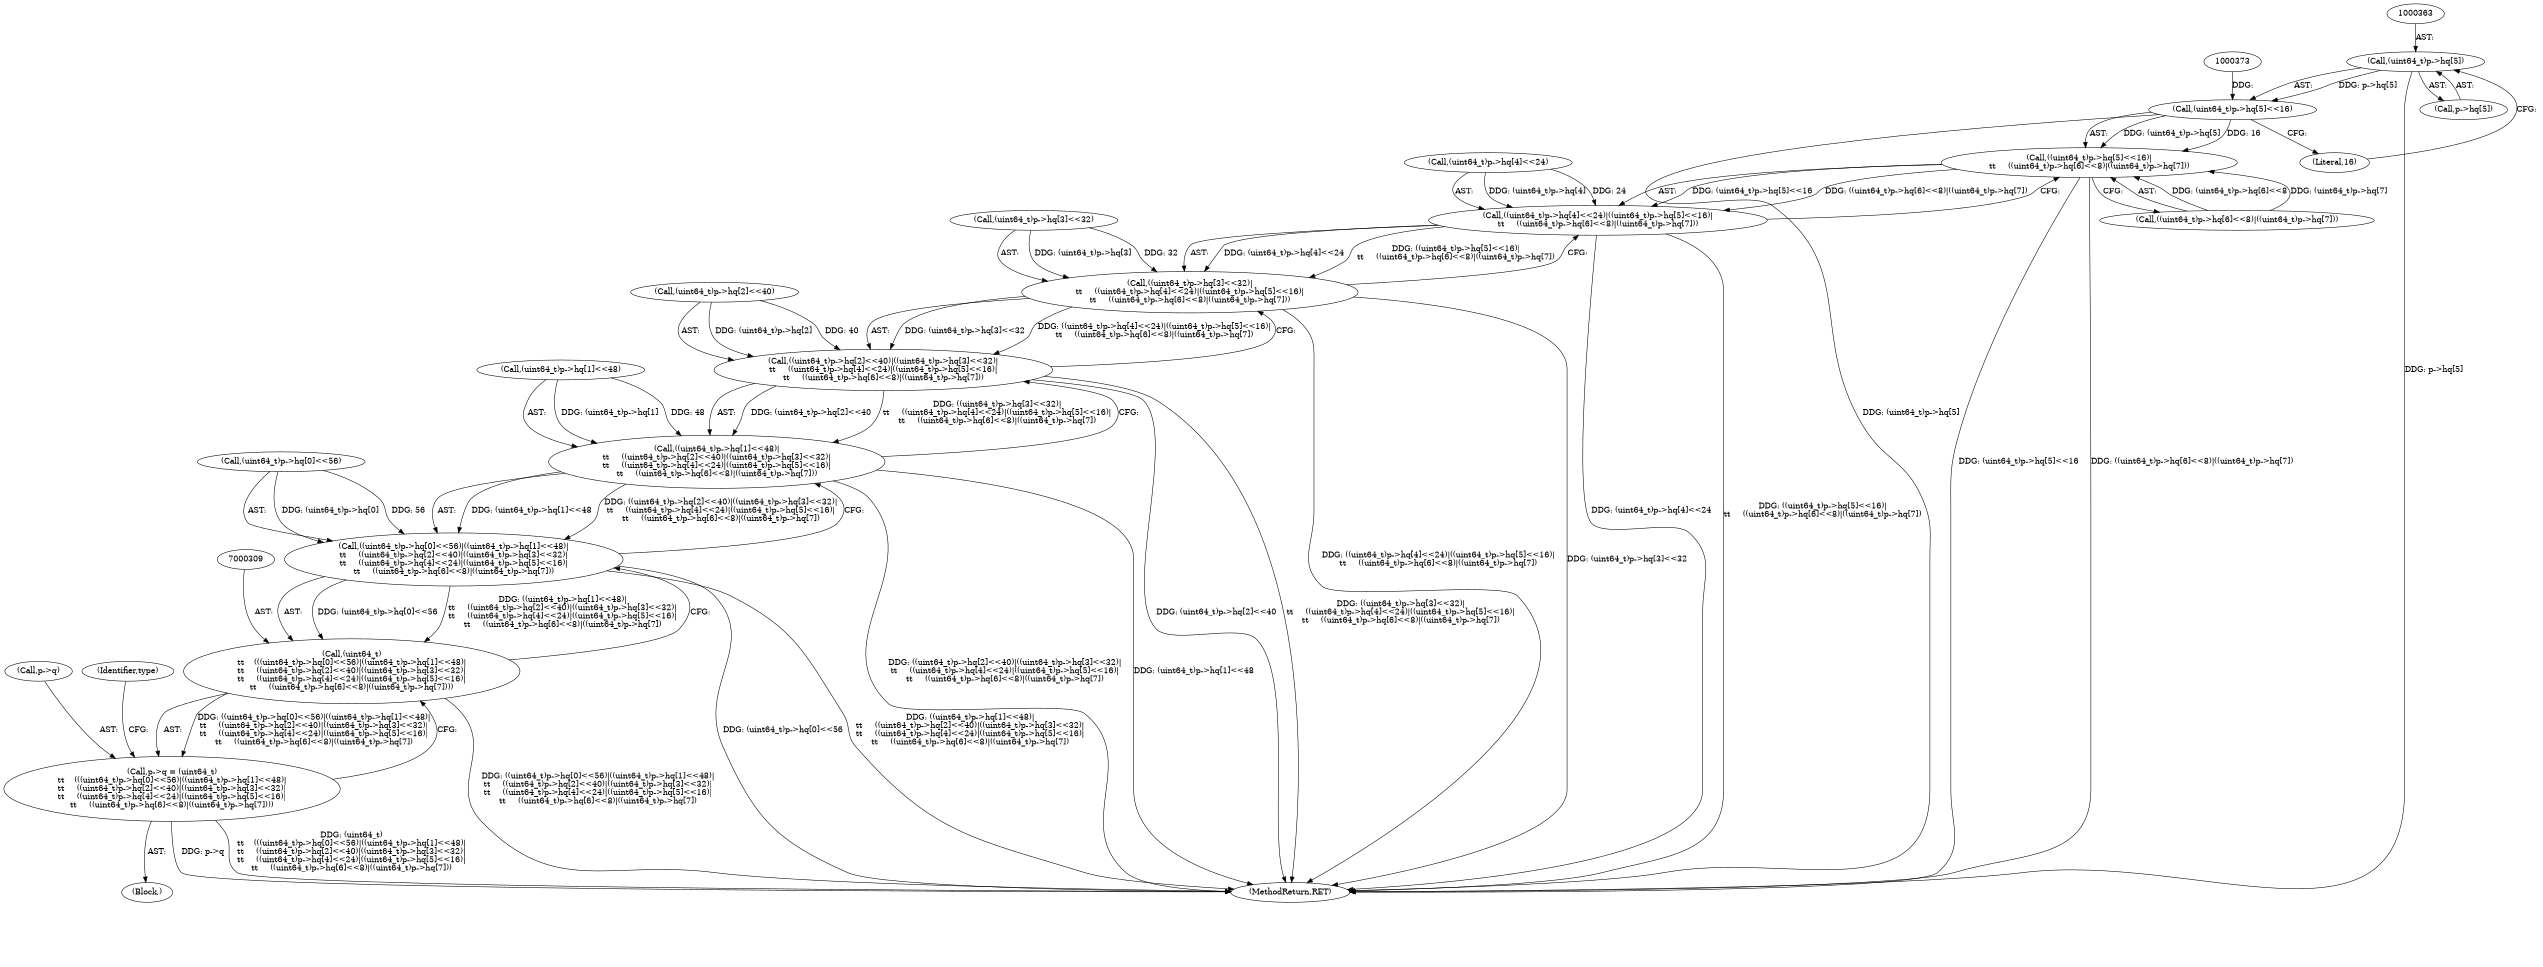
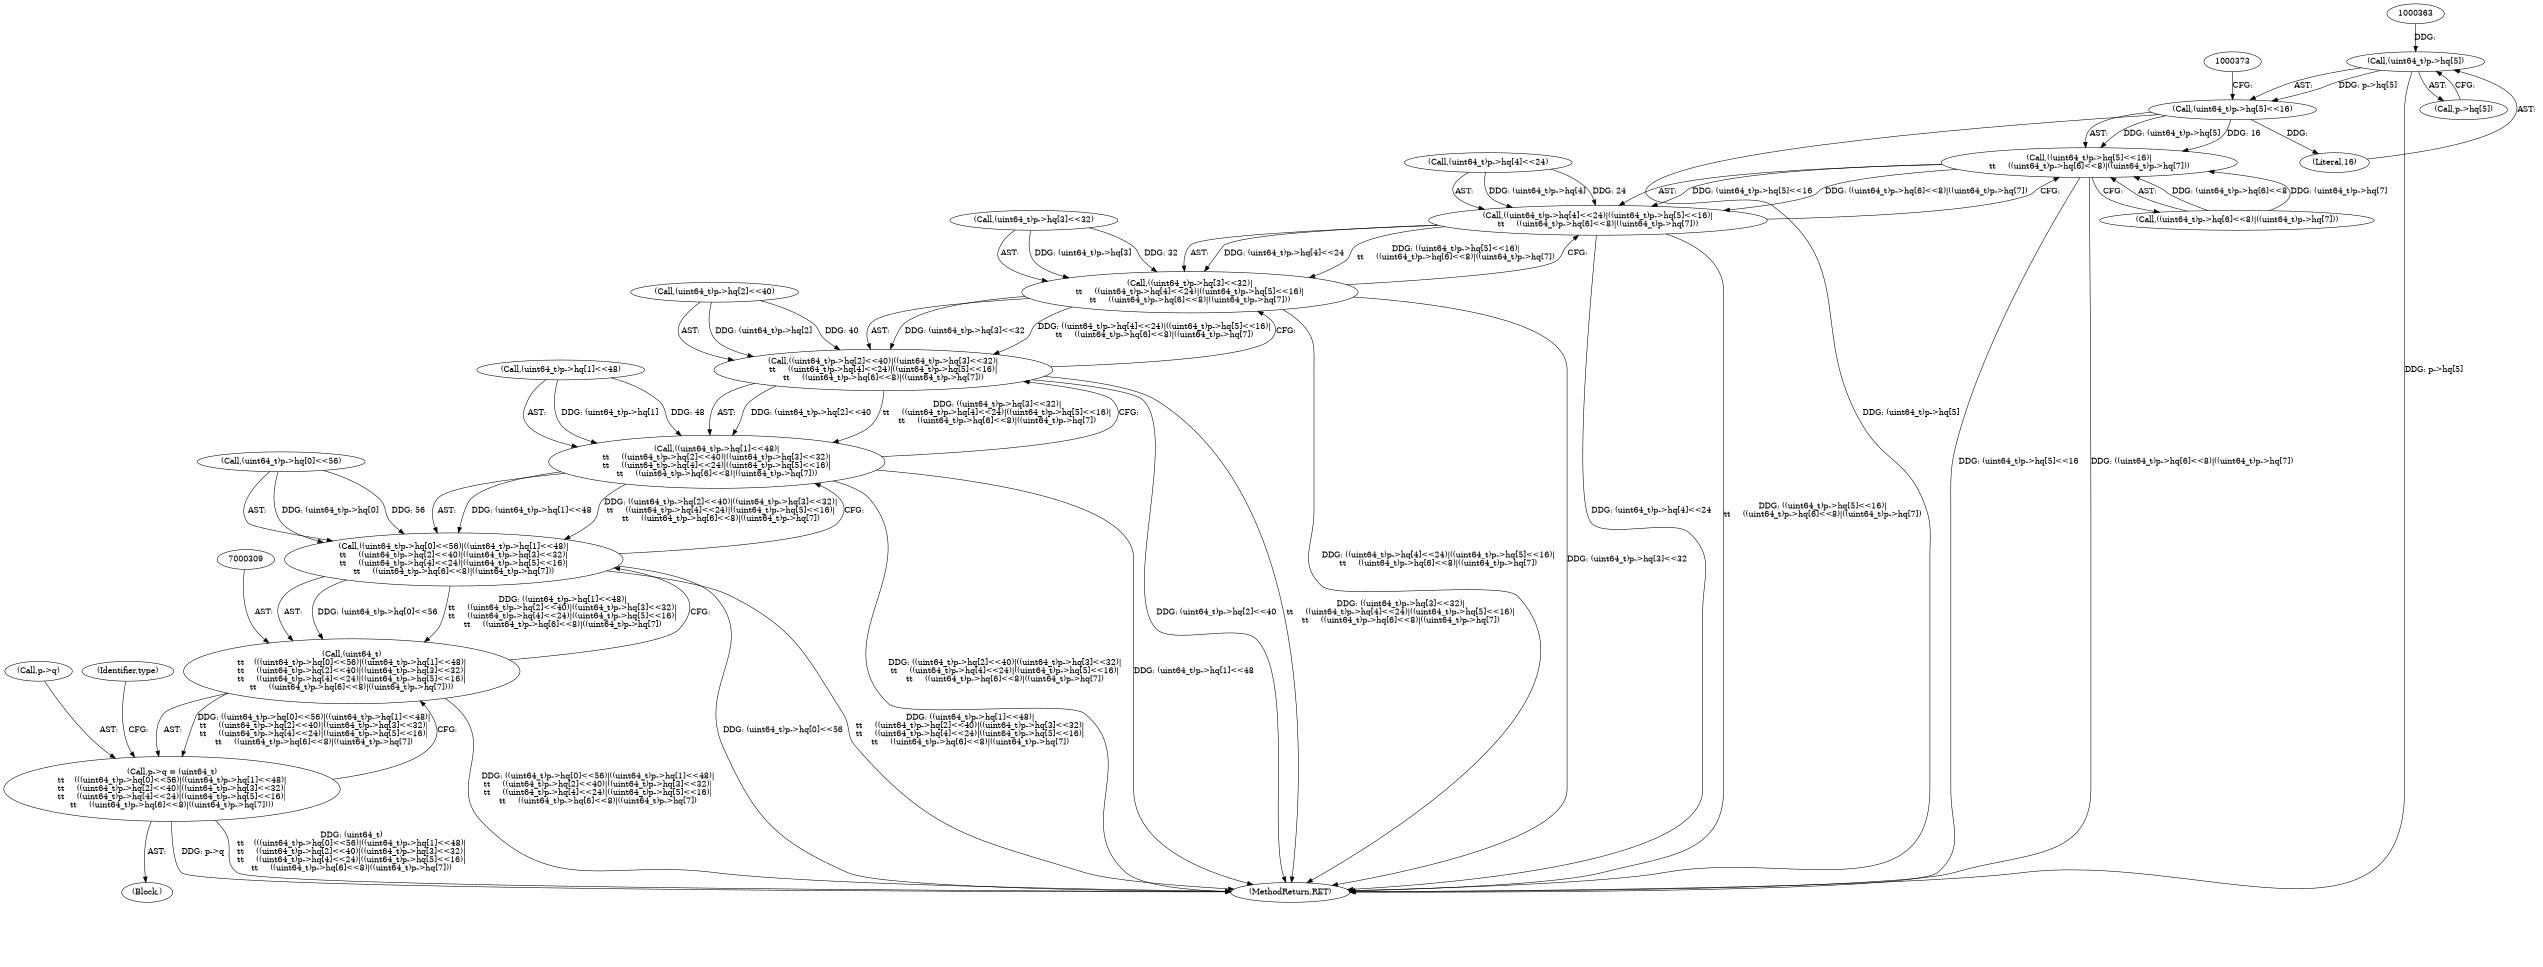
  digraph {
    n1 [label="(Call,(uint64_t)p->hq[5])"]
    n2 [label="(Call,(uint64_t)p->hq[5]<<16)"]
    n3 [label="(MethodReturn,RET)"]
    n4 [label="(Call,p->hq[5])"]
    n5 [label="(Call,((uint64_t)p->hq[5]<<16)|\n\t\t     ((uint64_t)p->hq[6]<<8)|((uint64_t)p->hq[7]))"]
    n6 [label="(Literal,16)"]
    n7 [label="(Call,((uint64_t)p->hq[4]<<24)|((uint64_t)p->hq[5]<<16)|\n\t\t     ((uint64_t)p->hq[6]<<8)|((uint64_t)p->hq[7]))"]
    n8 [label="(Call,((uint64_t)p->hq[6]<<8)|((uint64_t)p->hq[7]))"]
    n9 [label="(Call,((uint64_t)p->hq[3]<<32)|\n\t\t     ((uint64_t)p->hq[4]<<24)|((uint64_t)p->hq[5]<<16)|\n\t\t     ((uint64_t)p->hq[6]<<8)|((uint64_t)p->hq[7]))"]
    n10 [label="(Call,((uint64_t)p->hq[2]<<40)|((uint64_t)p->hq[3]<<32)|\n\t\t     ((uint64_t)p->hq[4]<<24)|((uint64_t)p->hq[5]<<16)|\n\t\t     ((uint64_t)p->hq[6]<<8)|((uint64_t)p->hq[7]))"]
    n11 [label="(Call,((uint64_t)p->hq[1]<<48)|\n\t\t     ((uint64_t)p->hq[2]<<40)|((uint64_t)p->hq[3]<<32)|\n\t\t     ((uint64_t)p->hq[4]<<24)|((uint64_t)p->hq[5]<<16)|\n\t\t     ((uint64_t)p->hq[6]<<8)|((uint64_t)p->hq[7]))"]
    n12 [label="(Call,((uint64_t)p->hq[0]<<56)|((uint64_t)p->hq[1]<<48)|\n\t\t     ((uint64_t)p->hq[2]<<40)|((uint64_t)p->hq[3]<<32)|\n\t\t     ((uint64_t)p->hq[4]<<24)|((uint64_t)p->hq[5]<<16)|\n\t\t     ((uint64_t)p->hq[6]<<8)|((uint64_t)p->hq[7]))"]
    n13 [label="(Call,(uint64_t)\n\t\t    (((uint64_t)p->hq[0]<<56)|((uint64_t)p->hq[1]<<48)|\n\t\t     ((uint64_t)p->hq[2]<<40)|((uint64_t)p->hq[3]<<32)|\n\t\t     ((uint64_t)p->hq[4]<<24)|((uint64_t)p->hq[5]<<16)|\n\t\t     ((uint64_t)p->hq[6]<<8)|((uint64_t)p->hq[7])))"]
    n14 [label="(Call,p->q = (uint64_t)\n\t\t    (((uint64_t)p->hq[0]<<56)|((uint64_t)p->hq[1]<<48)|\n\t\t     ((uint64_t)p->hq[2]<<40)|((uint64_t)p->hq[3]<<32)|\n\t\t     ((uint64_t)p->hq[4]<<24)|((uint64_t)p->hq[5]<<16)|\n\t\t     ((uint64_t)p->hq[6]<<8)|((uint64_t)p->hq[7])))"]
    n15 [label="(Block,)"]
    n16 [label="(Call,(uint64_t)p->hq[3]<<32)"]
    n17 [label="(Call,(uint64_t)p->hq[4]<<24)"]
    n18 [label="(Call,(uint64_t)p->hq[2]<<40)"]
    n19 [label="(Call,p->q)"]
    n20 [label="(Identifier,type)"]
    n21 [label="(Call,(uint64_t)p->hq[1]<<48)"]
    n22 [label="(Call,(uint64_t)p->hq[0]<<56)"]
    1000363
    1000373
    n25 [label=7000309]
    n1 -> n2 [label="AST: "]
    n1 -> n2 [label="DDG: p->hq[5]"]
    n1 -> n3 [label="DDG: p->hq[5]"]
    n1 -> n4 [label="AST: "]
    n2 -> n3 [label="DDG: (uint64_t)p->hq[5]"]
    n2 -> n5 [label="AST: "]
    n2 -> n5 [label="DDG: (uint64_t)p->hq[5]"]
    n2 -> n5 [label="DDG: 16"]
-   n2 -> n6 [label="CFG: "]
-   n4 -> n1 [label="AST: "]
+   n2 -> n6 [label="DDG: "]
+   n4 -> n1 [label="CFG: "]
    n5 -> n3 [label="DDG: (uint64_t)p->hq[5]<<16"]
    n5 -> n3 [label="DDG: ((uint64_t)p->hq[6]<<8)|((uint64_t)p->hq[7])"]
    n5 -> n7 [label="AST: "]
    n5 -> n7 [label="DDG: (uint64_t)p->hq[5]<<16"]
    n5 -> n7 [label="DDG: ((uint64_t)p->hq[6]<<8)|((uint64_t)p->hq[7])"]
    n5 -> n8 [label="CFG: "]
-   n6 -> n1 [label="CFG: "]
+   n6 -> n1 [label="AST: "]
    n7 -> n3 [label="DDG: (uint64_t)p->hq[4]<<24"]
    n7 -> n3 [label="DDG: ((uint64_t)p->hq[5]<<16)|\n\t\t     ((uint64_t)p->hq[6]<<8)|((uint64_t)p->hq[7])"]
    n7 -> n5 [label="CFG: "]
    n7 -> n9 [label="AST: "]
    n7 -> n9 [label="DDG: (uint64_t)p->hq[4]<<24"]
    n7 -> n9 [label="DDG: ((uint64_t)p->hq[5]<<16)|\n\t\t     ((uint64_t)p->hq[6]<<8)|((uint64_t)p->hq[7])"]
    n8 -> n5 [label="AST: "]
    n8 -> n5 [label="DDG: (uint64_t)p->hq[6]<<8"]
    n8 -> n5 [label="DDG: (uint64_t)p->hq[7]"]
    n9 -> n3 [label="DDG: ((uint64_t)p->hq[4]<<24)|((uint64_t)p->hq[5]<<16)|\n\t\t     ((uint64_t)p->hq[6]<<8)|((uint64_t)p->hq[7])"]
    n9 -> n3 [label="DDG: (uint64_t)p->hq[3]<<32"]
    n9 -> n7 [label="CFG: "]
    n9 -> n10 [label="AST: "]
    n9 -> n10 [label="DDG: (uint64_t)p->hq[3]<<32"]
    n9 -> n10 [label="DDG: ((uint64_t)p->hq[4]<<24)|((uint64_t)p->hq[5]<<16)|\n\t\t     ((uint64_t)p->hq[6]<<8)|((uint64_t)p->hq[7])"]
    n10 -> n3 [label="DDG: (uint64_t)p->hq[2]<<40"]
    n10 -> n3 [label="DDG: ((uint64_t)p->hq[3]<<32)|\n\t\t     ((uint64_t)p->hq[4]<<24)|((uint64_t)p->hq[5]<<16)|\n\t\t     ((uint64_t)p->hq[6]<<8)|((uint64_t)p->hq[7])"]
    n10 -> n9 [label="CFG: "]
    n10 -> n11 [label="AST: "]
    n10 -> n11 [label="DDG: (uint64_t)p->hq[2]<<40"]
    n10 -> n11 [label="DDG: ((uint64_t)p->hq[3]<<32)|\n\t\t     ((uint64_t)p->hq[4]<<24)|((uint64_t)p->hq[5]<<16)|\n\t\t     ((uint64_t)p->hq[6]<<8)|((uint64_t)p->hq[7])"]
    n11 -> n3 [label="DDG: ((uint64_t)p->hq[2]<<40)|((uint64_t)p->hq[3]<<32)|\n\t\t     ((uint64_t)p->hq[4]<<24)|((uint64_t)p->hq[5]<<16)|\n\t\t     ((uint64_t)p->hq[6]<<8)|((uint64_t)p->hq[7])"]
    n11 -> n3 [label="DDG: (uint64_t)p->hq[1]<<48"]
    n11 -> n10 [label="CFG: "]
    n11 -> n12 [label="AST: "]
    n11 -> n12 [label="DDG: (uint64_t)p->hq[1]<<48"]
    n11 -> n12 [label="DDG: ((uint64_t)p->hq[2]<<40)|((uint64_t)p->hq[3]<<32)|\n\t\t     ((uint64_t)p->hq[4]<<24)|((uint64_t)p->hq[5]<<16)|\n\t\t     ((uint64_t)p->hq[6]<<8)|((uint64_t)p->hq[7])"]
    n12 -> n3 [label="DDG: (uint64_t)p->hq[0]<<56"]
    n12 -> n3 [label="DDG: ((uint64_t)p->hq[1]<<48)|\n\t\t     ((uint64_t)p->hq[2]<<40)|((uint64_t)p->hq[3]<<32)|\n\t\t     ((uint64_t)p->hq[4]<<24)|((uint64_t)p->hq[5]<<16)|\n\t\t     ((uint64_t)p->hq[6]<<8)|((uint64_t)p->hq[7])"]
    n12 -> n11 [label="CFG: "]
    n12 -> n13 [label="AST: "]
    n12 -> n13 [label="DDG: (uint64_t)p->hq[0]<<56"]
    n12 -> n13 [label="DDG: ((uint64_t)p->hq[1]<<48)|\n\t\t     ((uint64_t)p->hq[2]<<40)|((uint64_t)p->hq[3]<<32)|\n\t\t     ((uint64_t)p->hq[4]<<24)|((uint64_t)p->hq[5]<<16)|\n\t\t     ((uint64_t)p->hq[6]<<8)|((uint64_t)p->hq[7])"]
    n13 -> n3 [label="DDG: ((uint64_t)p->hq[0]<<56)|((uint64_t)p->hq[1]<<48)|\n\t\t     ((uint64_t)p->hq[2]<<40)|((uint64_t)p->hq[3]<<32)|\n\t\t     ((uint64_t)p->hq[4]<<24)|((uint64_t)p->hq[5]<<16)|\n\t\t     ((uint64_t)p->hq[6]<<8)|((uint64_t)p->hq[7])"]
    n13 -> n12 [label="CFG: "]
    n13 -> n14 [label="AST: "]
    n13 -> n14 [label="DDG: ((uint64_t)p->hq[0]<<56)|((uint64_t)p->hq[1]<<48)|\n\t\t     ((uint64_t)p->hq[2]<<40)|((uint64_t)p->hq[3]<<32)|\n\t\t     ((uint64_t)p->hq[4]<<24)|((uint64_t)p->hq[5]<<16)|\n\t\t     ((uint64_t)p->hq[6]<<8)|((uint64_t)p->hq[7])"]
    n14 -> n3 [label="DDG: p->q"]
    n14 -> n3 [label="DDG: (uint64_t)\n\t\t    (((uint64_t)p->hq[0]<<56)|((uint64_t)p->hq[1]<<48)|\n\t\t     ((uint64_t)p->hq[2]<<40)|((uint64_t)p->hq[3]<<32)|\n\t\t     ((uint64_t)p->hq[4]<<24)|((uint64_t)p->hq[5]<<16)|\n\t\t     ((uint64_t)p->hq[6]<<8)|((uint64_t)p->hq[7]))"]
    n14 -> n13 [label="CFG: "]
    n14 -> n15 [label="AST: "]
    n16 -> n9 [label="AST: "]
    n16 -> n9 [label="DDG: (uint64_t)p->hq[3]"]
    n16 -> n9 [label="DDG: 32"]
    n17 -> n7 [label="AST: "]
    n17 -> n7 [label="DDG: (uint64_t)p->hq[4]"]
    n17 -> n7 [label="DDG: 24"]
    n18 -> n10 [label="AST: "]
    n18 -> n10 [label="DDG: (uint64_t)p->hq[2]"]
    n18 -> n10 [label="DDG: 40"]
    n19 -> n14 [label="AST: "]
    n20 -> n14 [label="CFG: "]
    n21 -> n11 [label="AST: "]
    n21 -> n11 [label="DDG: (uint64_t)p->hq[1]"]
    n21 -> n11 [label="DDG: 48"]
    n22 -> n12 [label="AST: "]
    n22 -> n12 [label="DDG: (uint64_t)p->hq[0]"]
    n22 -> n12 [label="DDG: 56"]
-   1000363 -> n1 [label="AST: "]
-   1000373 -> n2 [label="DDG: "]
+   1000363 -> n1 [label="DDG: "]
+   1000373 -> n2 [label="CFG: "]
    n25 -> n13 [label="AST: "]
  }
